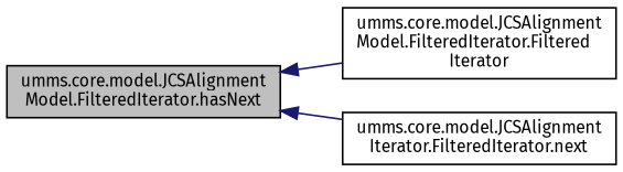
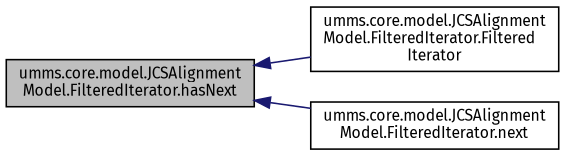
  digraph {
    fontname="Fira Sans"
    rankdir=LR
    node [color=black fillcolor=white fontname="Fira Sans" fontsize=10 shape=record style=filled]
    edge [color=midnightblue dir=back fontname="Fira Sans" fontsize=10 labelfontname=Helvetica labelfontsize=10 style=solid]
    n1 [fillcolor=grey75 fontcolor=black height=0.2 label="umms.core.model.JCSAlignment\lModel.FilteredIterator.hasNext" width=0.4]
    n2 [height=0.2 label="umms.core.model.JCSAlignment\lModel.FilteredIterator.Filtered\lIterator" width=0.4]
-   n3 [height=0.2 label="umms.core.model.JCSAlignment\lIterator.FilteredIterator.next" width=0.4]
+   n3 [height=0.2 label="umms.core.model.JCSAlignment\lModel.FilteredIterator.next" width=0.4]
    n1 -> n2
    n1 -> n3
  }
